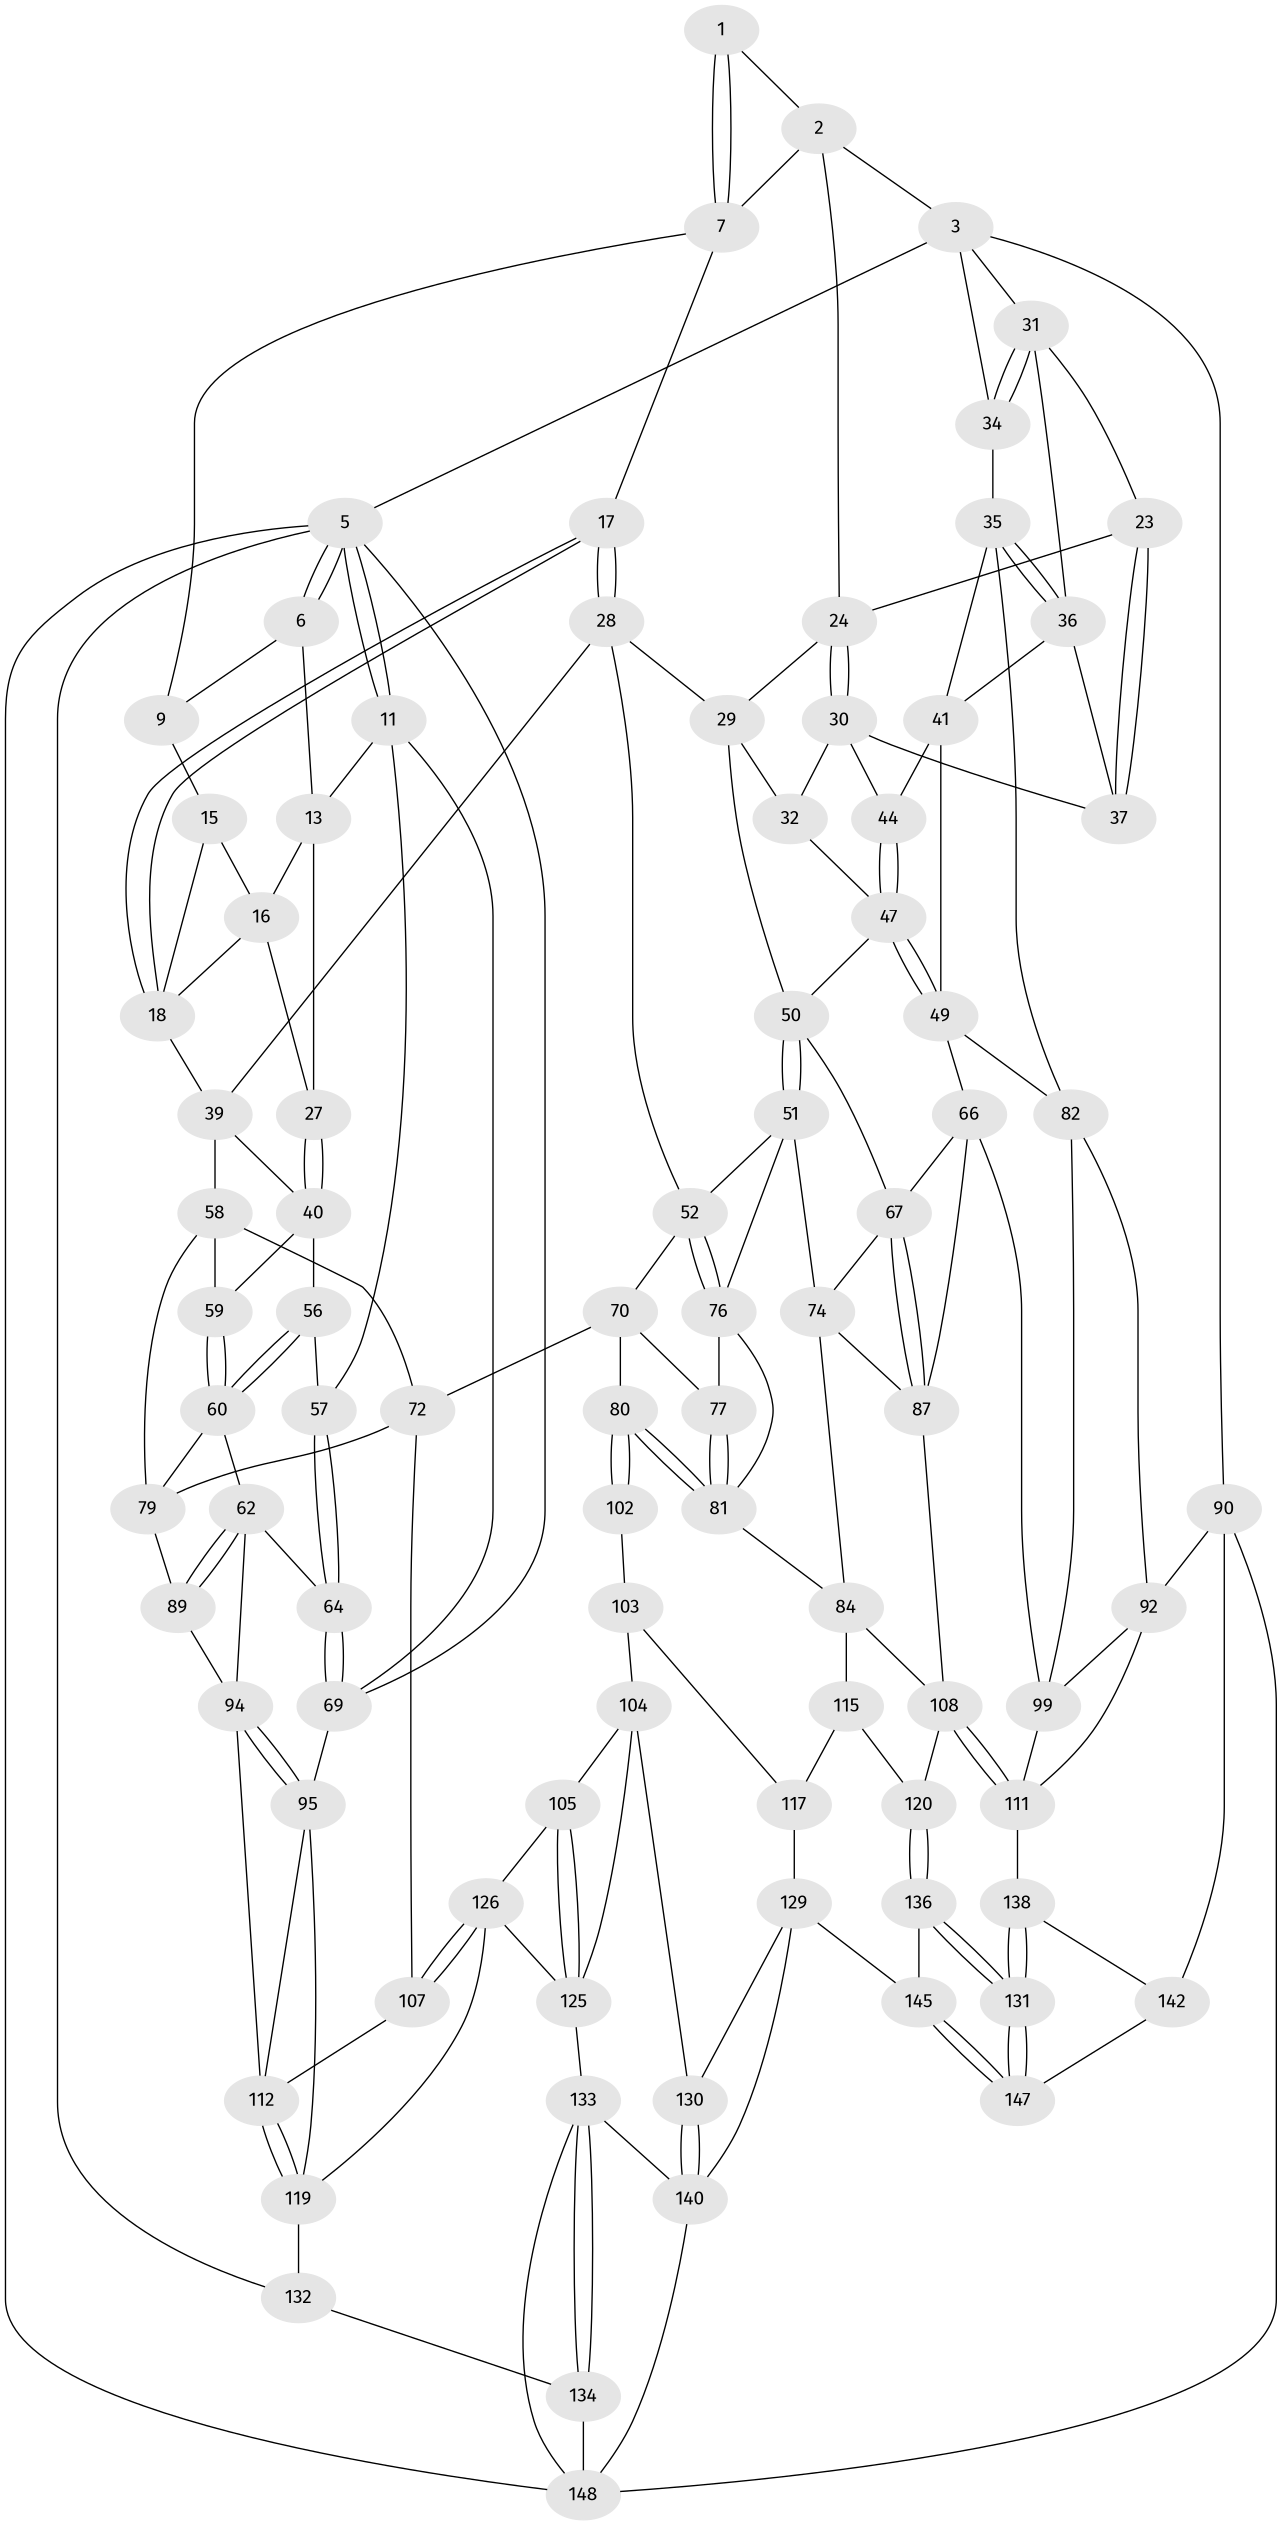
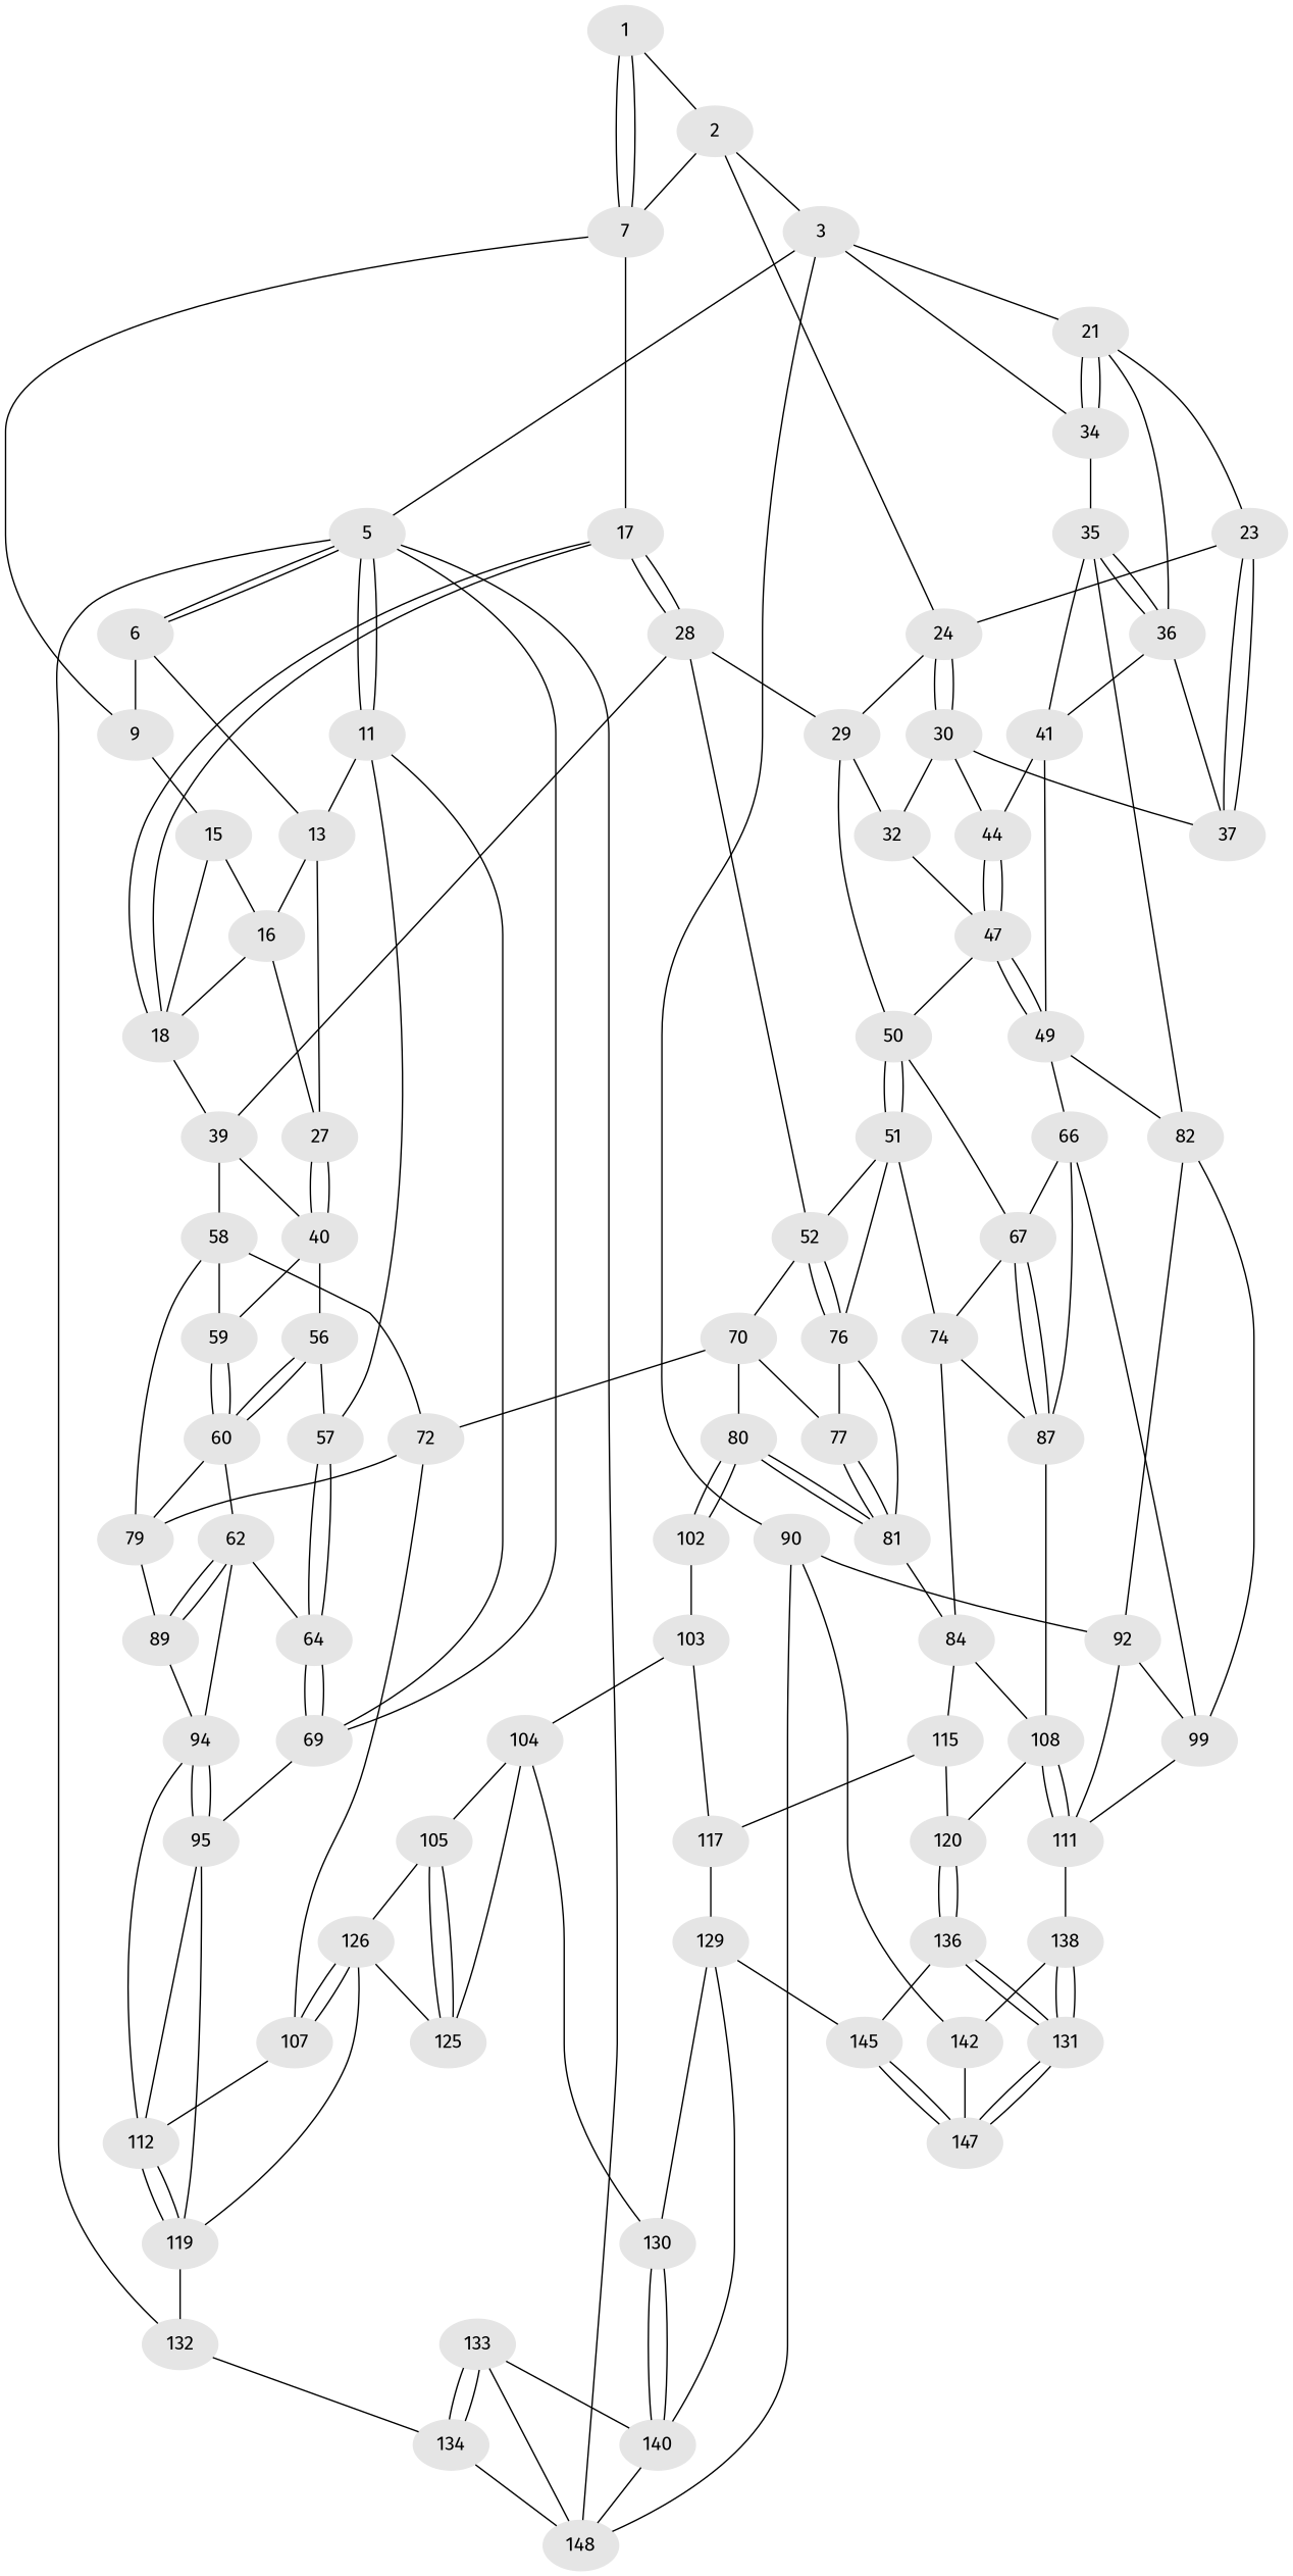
  graph {
    fontname="Fira Sans"
    node [color=gray90 fontname="Fira Sans" style=filled]
    edge [fontname="Fira Sans"]
    2 [super="+20"]
    1
    7 [super="+8"]
    3 [super="+4"]
    24 [super="+25"]
    9
    17
    5 [super="+131"]
-   21 [super="+22" label=31]
+   21 [super="+22"]
    34
    90 [super="+91"]
    29 [super="+33"]
    30 [super="+31"]
    6 [super="+10"]
    11 [super="+12"]
    69 [super="+96"]
    132
    148 [super="+149"]
    23
    36 [super="+38"]
    35 [super="+45"]
    92 [super="+124"]
    142 [super="+146"]
    13 [super="+14"]
    57
    95 [super="+114"]
    134
    15
    16 [super="+26"]
    27
    18 [super="+19"]
    28 [super="+43"]
    64
    40 [super="+55"]
    39 [super="+44"]
    52 [super="+53"]
    58 [super="+73"]
    37
    41 [super="+46"]
    32
    50 [super="+54"]
    n42 [label=44]
    56
    59
    76 [super="+78"]
    70 [super="+71"]
    47 [super="+48"]
    51 [super="+75"]
    67 [super="+68"]
    49 [super="+65"]
    82 [super="+93"]
    99 [super="+110"]
    72 [super="+98"]
    79 [super="+88"]
    60 [super="+61"]
    66 [super="+100"]
    87 [super="+101"]
    74 [super="+83"]
    84 [super="+85"]
    77
    81 [super="+86"]
    80
    62 [super="+63"]
    107
    89
    94 [super="+97"]
    112 [super="+113"]
    108 [super="+109"]
    111 [super="+135"]
    119 [super="+123"]
    102
    115 [super="+116"]
    103 [super="+118"]
    120 [super="+121"]
    117 [super="+128"]
    147
    138
    104 [super="+127"]
    105
    125 [super="+126"]
    130
    129 [super="+143"]
    n83 [label=126 super="+122"]
    133 [super="+141"]
    140 [super="+144"]
    136 [super="+137"]
    n87 [label=131]
    145
    2 -- 7
    2 -- 3
    2 -- 24
    1 -- 2
    1 -- 7
    1 -- 7
    7 -- 9
    7 -- 17
    3 -- 5
    3 -- 21
    3 -- 34
    3 -- 90
    24 -- 29
    24 -- 30
    24 -- 30
    9 -- 15
    17 -- 18
    17 -- 18
    17 -- 28
    17 -- 28
    5 -- 6
    5 -- 6
    5 -- 11
    5 -- 11
    5 -- 69
    5 -- 132
    5 -- 148
    21 -- 34
    21 -- 34
    21 -- 23
    21 -- 36
    34 -- 35
    90 -- 148
    90 -- 92
    90 -- 142 [weight=2]
    29 -- 32
    29 -- 50
    30 -- 37
    30 -- 32
    30 -- n42
    6 -- 9
    6 -- 13
    11 -- 69
    11 -- 13
    11 -- 57
    69 -- 95
    132 -- 134
    23 -- 24
    23 -- 37
    23 -- 37
    36 -- 37
    36 -- 41
    35 -- 36
    35 -- 36
    35 -- 41
    35 -- 82
    92 -- 99
    92 -- 111
    142 -- 147
    13 -- 16
    13 -- 27
    57 -- 64
    57 -- 64
    95 -- 112
    95 -- 119
    134 -- 148
    15 -- 16
    15 -- 18
    16 -- 27
    16 -- 18
    27 -- 40
    27 -- 40
    18 -- 39
    28 -- 29
    28 -- 39
    28 -- 52
    64 -- 69
    64 -- 69
    40 -- 56
    40 -- 59
    39 -- 40
    39 -- 58
    52 -- 76
    52 -- 76
    52 -- 70
    58 -- 59
    58 -- 72
    58 -- 79
    41 -- n42
    41 -- 49
    32 -- 47
    50 -- 51
    50 -- 51
    50 -- 67
    n42 -- 47
    n42 -- 47
    56 -- 57
    56 -- 60
    56 -- 60
    59 -- 60
    59 -- 60
    76 -- 77
    76 -- 81
    70 -- 72
    70 -- 77
    70 -- 80
    47 -- 50
    47 -- 49
    47 -- 49
    51 -- 52
    51 -- 76
    51 -- 74
    67 -- 87
    67 -- 87
    67 -- 74
    49 -- 82
    49 -- 66
    82 -- 92
    82 -- 99
    99 -- 111
    72 -- 79
    72 -- 107
    79 -- 89
    60 -- 79
    60 -- 62
    66 -- 67
    66 -- 99
    66 -- 87
    87 -- 108
    74 -- 87
    74 -- 84
    84 -- 108
    84 -- 115
    77 -- 81
    77 -- 81
    81 -- 84
    80 -- 81
    80 -- 81
    80 -- 102
    80 -- 102
    62 -- 64
    62 -- 89
    62 -- 89
    62 -- 94
    107 -- 112
    89 -- 94
    94 -- 95
    94 -- 95
    94 -- 112
    112 -- 119
    112 -- 119
    108 -- 111
    108 -- 111
    108 -- 120
    111 -- 138
    119 -- 132
    102 -- 103 [weight=2]
    115 -- 120 [weight=2]
    115 -- 117
    103 -- 117
    103 -- 104
    120 -- 136
    120 -- 136
    117 -- 129
    138 -- 142
    138 -- n87
    138 -- n87
    104 -- 105
    104 -- 125
    104 -- 130
    105 -- 125
    105 -- 125
    105 -- n83
-   125 -- 133
    130 -- 140
    130 -- 140
    129 -- 130
    129 -- 140
    129 -- 145
    n83 -- 107
    n83 -- 107
    n83 -- 119
    n83 -- 125
    133 -- 148
    133 -- 134
    133 -- 134
    133 -- 140
    140 -- 148
    136 -- n87
    136 -- n87
    136 -- 145
    n87 -- 147
    n87 -- 147
    145 -- 147
    145 -- 147
  }
